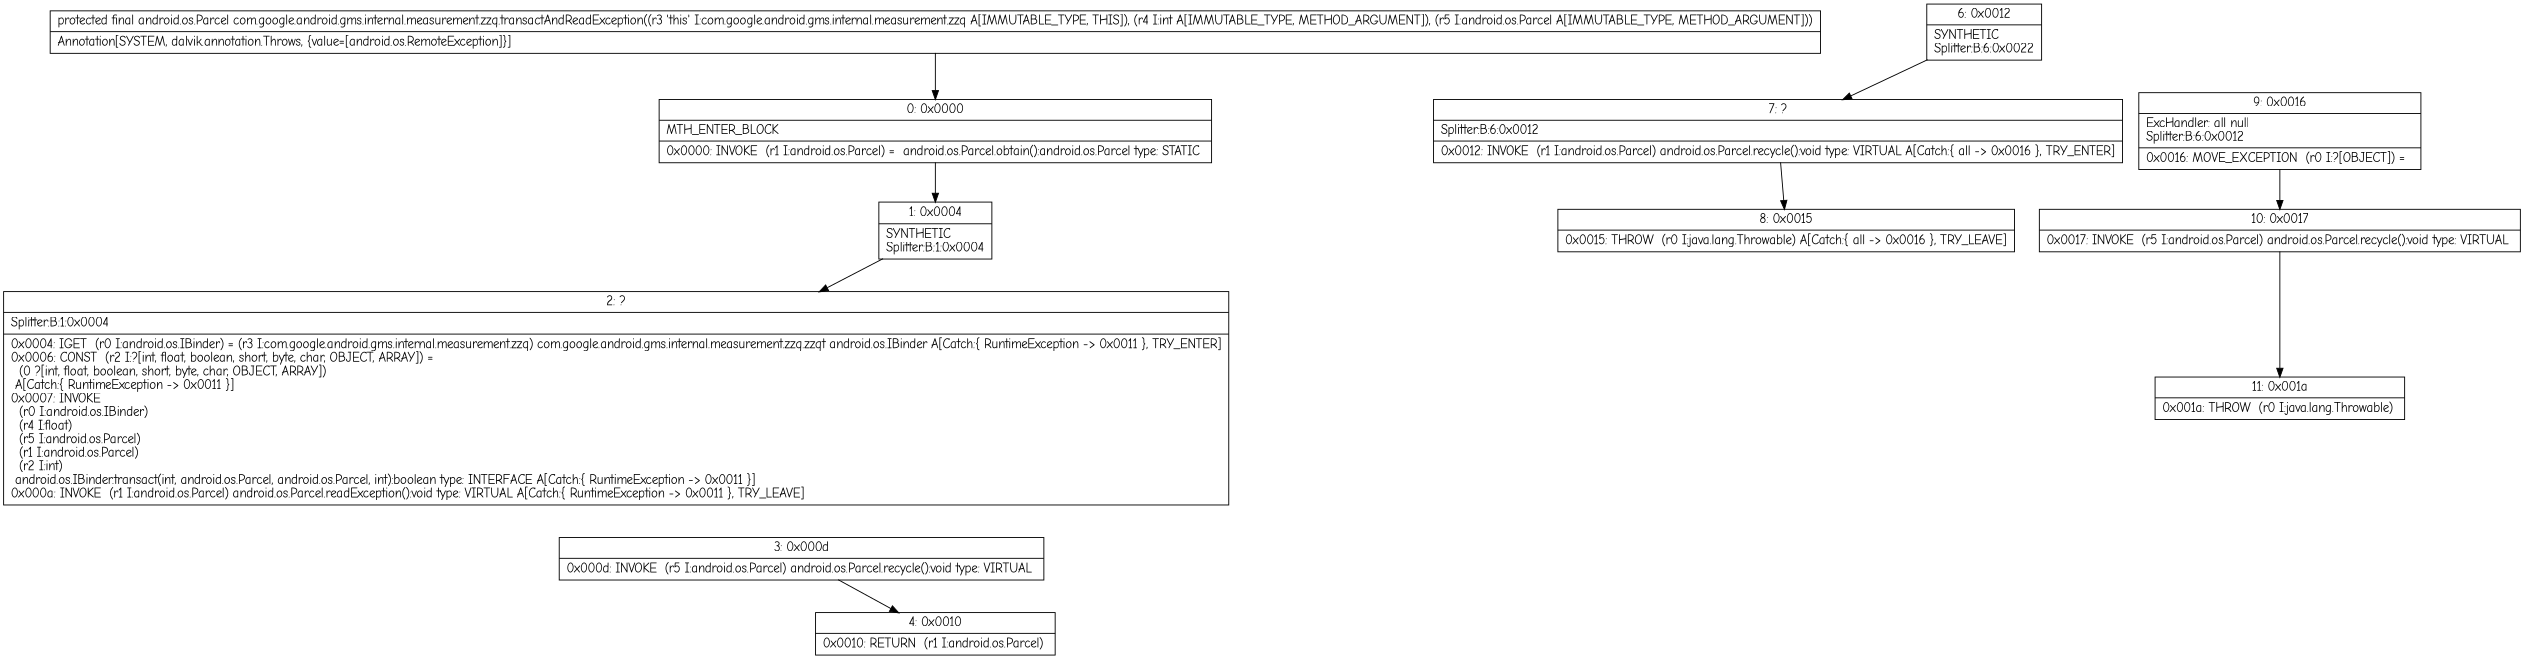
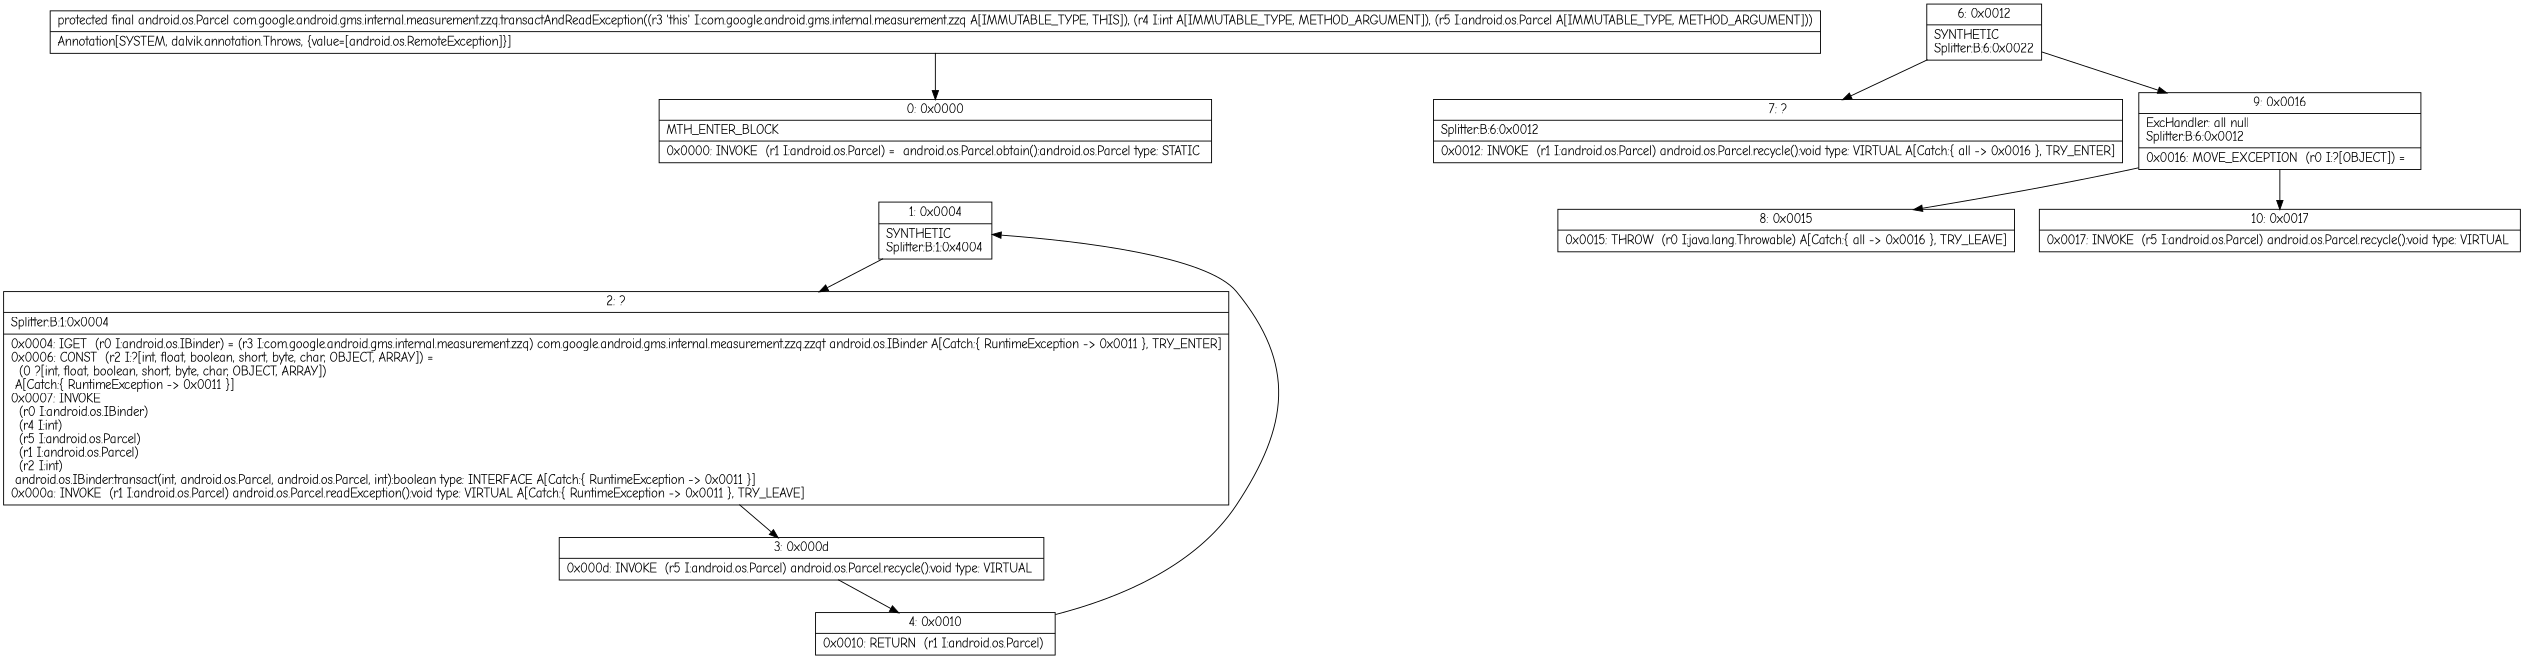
  digraph {
    fontname="Comic Neue"
    node [fontname="Comic Neue" shape=record]
    edge [fontname="Comic Neue"]
    n1 [label="{0\:\ 0x0000|MTH_ENTER_BLOCK\l|0x0000: INVOKE  (r1 I:android.os.Parcel) =  android.os.Parcel.obtain():android.os.Parcel type: STATIC \l}"]
-   n2 [label="{1\:\ 0x0004|SYNTHETIC\lSplitter:B:1:0x0004\l}"]
-   n3 [label="{2\:\ ?|Splitter:B:1:0x0004\l|0x0004: IGET  (r0 I:android.os.IBinder) = (r3 I:com.google.android.gms.internal.measurement.zzq) com.google.android.gms.internal.measurement.zzq.zzqt android.os.IBinder A[Catch:\{ RuntimeException \-\> 0x0011 \}, TRY_ENTER]\l0x0006: CONST  (r2 I:?[int, float, boolean, short, byte, char, OBJECT, ARRAY]) = \l  (0 ?[int, float, boolean, short, byte, char, OBJECT, ARRAY])\l A[Catch:\{ RuntimeException \-\> 0x0011 \}]\l0x0007: INVOKE  \l  (r0 I:android.os.IBinder)\l  (r4 I:float)\l  (r5 I:android.os.Parcel)\l  (r1 I:android.os.Parcel)\l  (r2 I:int)\l android.os.IBinder.transact(int, android.os.Parcel, android.os.Parcel, int):boolean type: INTERFACE A[Catch:\{ RuntimeException \-\> 0x0011 \}]\l0x000a: INVOKE  (r1 I:android.os.Parcel) android.os.Parcel.readException():void type: VIRTUAL A[Catch:\{ RuntimeException \-\> 0x0011 \}, TRY_LEAVE]\l}"]
+   n2 [label="{1\:\ 0x0004|SYNTHETIC\lSplitter:B:1:0x4004\l}"]
+   n3 [label="{2\:\ ?|Splitter:B:1:0x0004\l|0x0004: IGET  (r0 I:android.os.IBinder) = (r3 I:com.google.android.gms.internal.measurement.zzq) com.google.android.gms.internal.measurement.zzq.zzqt android.os.IBinder A[Catch:\{ RuntimeException \-\> 0x0011 \}, TRY_ENTER]\l0x0006: CONST  (r2 I:?[int, float, boolean, short, byte, char, OBJECT, ARRAY]) = \l  (0 ?[int, float, boolean, short, byte, char, OBJECT, ARRAY])\l A[Catch:\{ RuntimeException \-\> 0x0011 \}]\l0x0007: INVOKE  \l  (r0 I:android.os.IBinder)\l  (r4 I:int)\l  (r5 I:android.os.Parcel)\l  (r1 I:android.os.Parcel)\l  (r2 I:int)\l android.os.IBinder.transact(int, android.os.Parcel, android.os.Parcel, int):boolean type: INTERFACE A[Catch:\{ RuntimeException \-\> 0x0011 \}]\l0x000a: INVOKE  (r1 I:android.os.Parcel) android.os.Parcel.readException():void type: VIRTUAL A[Catch:\{ RuntimeException \-\> 0x0011 \}, TRY_LEAVE]\l}"]
    n4 [label="{3\:\ 0x000d|0x000d: INVOKE  (r5 I:android.os.Parcel) android.os.Parcel.recycle():void type: VIRTUAL \l}"]
    n5 [label="{4\:\ 0x0010|0x0010: RETURN  (r1 I:android.os.Parcel) \l}"]
    n6 [label="{6\:\ 0x0012|SYNTHETIC\lSplitter:B:6:0x0022\l}"]
    n7 [label="{7\:\ ?|Splitter:B:6:0x0012\l|0x0012: INVOKE  (r1 I:android.os.Parcel) android.os.Parcel.recycle():void type: VIRTUAL A[Catch:\{ all \-\> 0x0016 \}, TRY_ENTER]\l}"]
    n8 [label="{9\:\ 0x0016|ExcHandler: all null\lSplitter:B:6:0x0012\l|0x0016: MOVE_EXCEPTION  (r0 I:?[OBJECT]) =  \l}"]
    n9 [label="{8\:\ 0x0015|0x0015: THROW  (r0 I:java.lang.Throwable) A[Catch:\{ all \-\> 0x0016 \}, TRY_LEAVE]\l}"]
    n10 [label="{10\:\ 0x0017|0x0017: INVOKE  (r5 I:android.os.Parcel) android.os.Parcel.recycle():void type: VIRTUAL \l}"]
-   n11 [label="{11\:\ 0x001a|0x001a: THROW  (r0 I:java.lang.Throwable) \l}"]
    n12 [label="{protected final android.os.Parcel com.google.android.gms.internal.measurement.zzq.transactAndReadException((r3 'this' I:com.google.android.gms.internal.measurement.zzq A[IMMUTABLE_TYPE, THIS]), (r4 I:int A[IMMUTABLE_TYPE, METHOD_ARGUMENT]), (r5 I:android.os.Parcel A[IMMUTABLE_TYPE, METHOD_ARGUMENT]))  | Annotation[SYSTEM, dalvik.annotation.Throws, \{value=[android.os.RemoteException]\}]\l}"]
-   n1 -> n2
+   n5 -> n2
    n2 -> n3
+   n3 -> n4
    n4 -> n5
    n6 -> n7
-   n7 -> n9
+   n6 -> n8
+   n8 -> n9
    n8 -> n10
-   n10 -> n11
    n12 -> n1
  }
